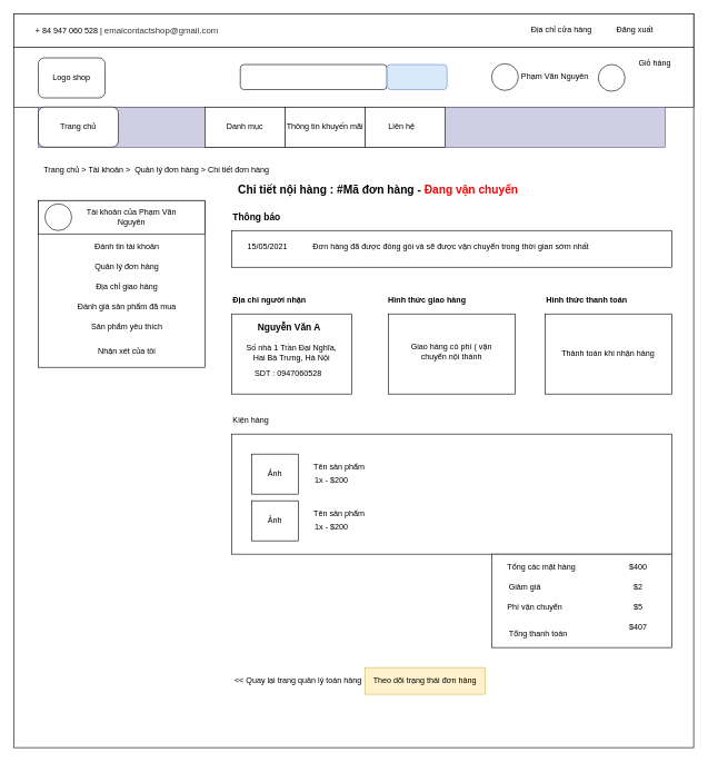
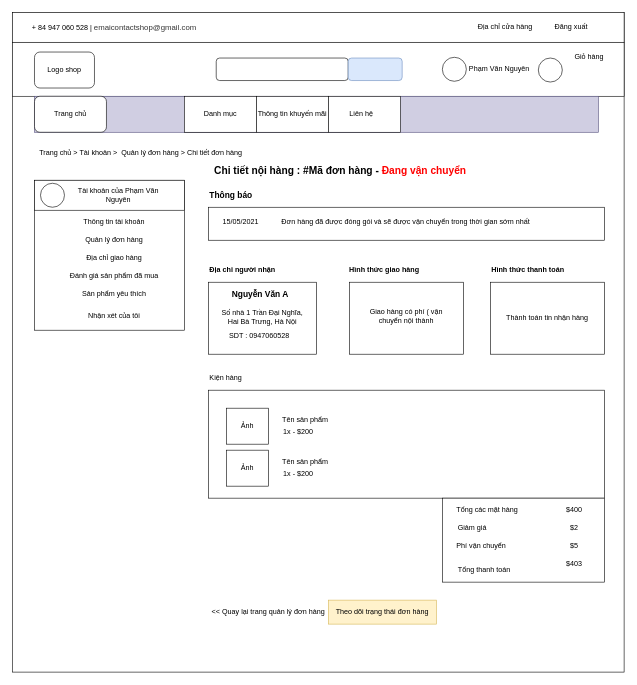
  <mxCell id="0" />
  <mxCell id="1" parent="0" />
  <mxCell id="2" value="" style="rounded=0;whiteSpace=wrap;html=1;" parent="1" vertex="1"><mxGeometry x="20" y="20" width="1020" height="1100" as="geometry" /></mxCell>
  <mxCell id="3" value="" style="rounded=0;whiteSpace=wrap;html=1;" parent="1" vertex="1"><mxGeometry x="20" y="20" width="1020" height="50" as="geometry" /></mxCell>
  <mxCell id="4" value="" style="rounded=0;whiteSpace=wrap;html=1;shadow=0;glass=0;" parent="1" vertex="1"><mxGeometry x="20" y="70" width="1020" height="90" as="geometry" /></mxCell>
  <mxCell id="5" value="+ 84 947 060 528 |&amp;nbsp;&lt;span style=&quot;color: rgb(51 , 51 , 51) ; font-size: 13px ; background-color: rgb(255 , 255 , 255) ; font-family: &amp;#34;poppins&amp;#34; , sans-serif ; text-align: left&quot;&gt;emaicontactshop@gmail.com&lt;/span&gt;" style="text;html=1;strokeColor=none;fillColor=none;align=center;verticalAlign=middle;whiteSpace=wrap;rounded=0;" parent="1" vertex="1"><mxGeometry x="20" y="30" width="340" height="30" as="geometry" /></mxCell>
  <mxCell id="6" value="Địa chỉ cửa hàng" style="text;html=1;align=center;verticalAlign=middle;whiteSpace=wrap;rounded=0;noLabel=0;shadow=0;glass=0;" parent="1" vertex="1"><mxGeometry x="782" y="32.5" width="120" height="25" as="geometry" /></mxCell>
  <mxCell id="7" value="Đăng xuất" style="text;html=1;strokeColor=none;fillColor=none;align=center;verticalAlign=middle;whiteSpace=wrap;rounded=0;" parent="1" vertex="1"><mxGeometry x="917" y="35" width="70" height="20" as="geometry" /></mxCell>
  <mxCell id="8" value="" style="rounded=1;whiteSpace=wrap;html=1;shadow=0;glass=0;" parent="1" vertex="1"><mxGeometry x="57" y="86.25" width="100" height="60" as="geometry" /></mxCell>
  <mxCell id="9" value="" style="rounded=1;whiteSpace=wrap;html=1;shadow=0;glass=0;" parent="1" vertex="1"><mxGeometry x="360" y="96.25" width="220" height="37.5" as="geometry" /></mxCell>
  <mxCell id="10" value="" style="rounded=1;whiteSpace=wrap;html=1;shadow=0;glass=0;fillColor=#dae8fc;strokeColor=#6c8ebf;" parent="1" vertex="1"><mxGeometry x="580" y="96.25" width="90" height="37.5" as="geometry" /></mxCell>
  <mxCell id="11" value="" style="ellipse;whiteSpace=wrap;html=1;aspect=fixed;rounded=0;shadow=0;glass=0;" parent="1" vertex="1"><mxGeometry x="737" y="95" width="40" height="40" as="geometry" /></mxCell>
  <mxCell id="12" value="" style="ellipse;whiteSpace=wrap;html=1;aspect=fixed;rounded=0;shadow=0;glass=0;" parent="1" vertex="1"><mxGeometry x="897" y="96.25" width="40" height="40" as="geometry" /></mxCell>
  <mxCell id="13" value="Phạm Văn Nguyên" style="text;html=1;strokeColor=none;fillColor=none;align=center;verticalAlign=middle;whiteSpace=wrap;rounded=0;shadow=0;glass=0;" parent="1" vertex="1"><mxGeometry x="777" y="105" width="110" height="20" as="geometry" /></mxCell>
  <mxCell id="14" value="Giỏ hàng" style="text;html=1;strokeColor=none;fillColor=none;align=center;verticalAlign=middle;whiteSpace=wrap;rounded=0;shadow=0;glass=0;" parent="1" vertex="1"><mxGeometry x="952" y="85" width="60" height="20" as="geometry" /></mxCell>
  <mxCell id="15" value="Logo shop" style="text;html=1;strokeColor=none;fillColor=none;align=center;verticalAlign=middle;whiteSpace=wrap;rounded=0;shadow=0;glass=0;" parent="1" vertex="1"><mxGeometry x="77" y="106.25" width="60" height="20" as="geometry" /></mxCell>
  <mxCell id="16" value="" style="rounded=0;whiteSpace=wrap;html=1;shadow=0;glass=0;fillColor=#d0cee2;strokeColor=#56517e;" parent="1" vertex="1"><mxGeometry x="57" y="160" width="940" height="60" as="geometry" /></mxCell>
  <mxCell id="17" value="" style="rounded=1;whiteSpace=wrap;html=1;shadow=0;glass=0;" parent="1" vertex="1"><mxGeometry x="57" y="160" width="120" height="60" as="geometry" /></mxCell>
  <mxCell id="18" value="Trang chủ" style="text;html=1;strokeColor=none;fillColor=none;align=center;verticalAlign=middle;whiteSpace=wrap;rounded=0;shadow=0;glass=0;" parent="1" vertex="1"><mxGeometry x="67" y="180" width="100" height="20" as="geometry" /></mxCell>
  <mxCell id="19" value="" style="rounded=0;whiteSpace=wrap;html=1;shadow=0;glass=0;" parent="1" vertex="1"><mxGeometry x="307" y="160" width="120" height="60" as="geometry" /></mxCell>
  <mxCell id="20" value="" style="rounded=0;whiteSpace=wrap;html=1;shadow=0;glass=0;" parent="1" vertex="1"><mxGeometry x="427" y="160" width="120" height="60" as="geometry" /></mxCell>
  <mxCell id="21" value="" style="rounded=0;whiteSpace=wrap;html=1;shadow=0;glass=0;" parent="1" vertex="1"><mxGeometry x="547" y="160" width="120" height="60" as="geometry" /></mxCell>
  <mxCell id="22" value="Danh mục" style="text;html=1;strokeColor=none;fillColor=none;align=center;verticalAlign=middle;whiteSpace=wrap;rounded=0;shadow=0;glass=0;" parent="1" vertex="1"><mxGeometry x="322" y="180" width="90" height="20" as="geometry" /></mxCell>
  <mxCell id="23" value="Thông tin khuyến mãi" style="text;html=1;strokeColor=none;fillColor=none;align=center;verticalAlign=middle;whiteSpace=wrap;rounded=0;shadow=0;glass=0;" parent="1" vertex="1"><mxGeometry x="427" y="180" width="120" height="20" as="geometry" /></mxCell>
  <mxCell id="24" value="Liên hệ" style="text;html=1;strokeColor=none;fillColor=none;align=center;verticalAlign=middle;whiteSpace=wrap;rounded=0;shadow=0;glass=0;" parent="1" vertex="1"><mxGeometry x="557" y="180" width="90" height="20" as="geometry" /></mxCell>
  <mxCell id="25" value="Trang chủ &amp;gt; Tài khoản &amp;gt;&amp;nbsp; Quản lý đơn hàng &amp;gt; Chi tiết đơn hàng&lt;span style=&quot;color: rgba(0 , 0 , 0 , 0) ; font-family: monospace ; font-size: 0px&quot;&gt;%3CmxGraphModel%3E%3Croot%3E%3CmxCell%20id%3D%220%22%2F%3E%3CmxCell%20id%3D%221%22%20parent%3D%220%22%2F%3E%3CmxCell%20id%3D%222%22%20value%3D%22Trang%20ch%E1%BB%A7%20%26amp%3Bgt%3B%20Gi%E1%BB%8F%20h%C3%A0ng%22%20style%3D%22text%3Bhtml%3D1%3BstrokeColor%3Dnone%3BfillColor%3Dnone%3Balign%3Dcenter%3BverticalAlign%3Dmiddle%3BwhiteSpace%3Dwrap%3Brounded%3D0%3B%22%20vertex%3D%221%22%20parent%3D%221%22%3E%3CmxGeometry%20x%3D%22-40%22%20y%3D%22-870%22%20width%3D%22130%22%20height%3D%2230%22%20as%3D%22geometry%22%2F%3E%3C%2FmxCell%3E%3C%2Froot%3E%3C%2FmxGraphM&lt;/span&gt;" style="text;html=1;strokeColor=none;fillColor=none;align=center;verticalAlign=middle;whiteSpace=wrap;rounded=0;" parent="1" vertex="1"><mxGeometry x="62" y="240" width="345" height="30" as="geometry" /></mxCell>
  <mxCell id="26" value="" style="rounded=0;whiteSpace=wrap;html=1;" parent="1" vertex="1"><mxGeometry x="57" y="300" width="250" height="250" as="geometry" /></mxCell>
- <mxCell id="27" value="Đánh tin tài khoản" style="text;html=1;strokeColor=none;fillColor=none;align=center;verticalAlign=middle;whiteSpace=wrap;rounded=0;" parent="1" vertex="1"><mxGeometry x="85" y="360" width="210" height="20" as="geometry" /></mxCell>
+ <mxCell id="27" value="Thông tin tài khoản" style="text;html=1;strokeColor=none;fillColor=none;align=center;verticalAlign=middle;whiteSpace=wrap;rounded=0;" parent="1" vertex="1"><mxGeometry x="85" y="360" width="210" height="20" as="geometry" /></mxCell>
  <mxCell id="28" value="Quản lý đơn hàng" style="text;html=1;strokeColor=none;fillColor=none;align=center;verticalAlign=middle;whiteSpace=wrap;rounded=0;" parent="1" vertex="1"><mxGeometry x="85" y="390" width="210" height="20" as="geometry" /></mxCell>
  <mxCell id="29" value="Địa chỉ giao hàng" style="text;html=1;strokeColor=none;fillColor=none;align=center;verticalAlign=middle;whiteSpace=wrap;rounded=0;" parent="1" vertex="1"><mxGeometry x="85" y="420" width="210" height="20" as="geometry" /></mxCell>
  <mxCell id="30" value="Đánh giá sản phẩm đã mua" style="text;html=1;strokeColor=none;fillColor=none;align=center;verticalAlign=middle;whiteSpace=wrap;rounded=0;" parent="1" vertex="1"><mxGeometry x="85" y="450" width="210" height="20" as="geometry" /></mxCell>
  <mxCell id="31" value="Sản phẩm yêu thích" style="text;html=1;strokeColor=none;fillColor=none;align=center;verticalAlign=middle;whiteSpace=wrap;rounded=0;" parent="1" vertex="1"><mxGeometry x="85" y="480" width="210" height="20" as="geometry" /></mxCell>
  <mxCell id="32" value="Nhận xét của tôi" style="text;html=1;strokeColor=none;fillColor=none;align=center;verticalAlign=middle;whiteSpace=wrap;rounded=0;" parent="1" vertex="1"><mxGeometry x="85" y="516" width="210" height="20" as="geometry" /></mxCell>
  <mxCell id="33" value="" style="rounded=0;whiteSpace=wrap;html=1;" parent="1" vertex="1"><mxGeometry x="57" y="300" width="250" height="50" as="geometry" /></mxCell>
  <mxCell id="34" value="" style="ellipse;whiteSpace=wrap;html=1;aspect=fixed;" parent="1" vertex="1"><mxGeometry x="67" y="305" width="40" height="40" as="geometry" /></mxCell>
  <mxCell id="35" value="Tài khoản của Phạm Văn Nguyên" style="text;html=1;strokeColor=none;fillColor=none;align=center;verticalAlign=middle;whiteSpace=wrap;rounded=0;" parent="1" vertex="1"><mxGeometry x="107" y="315" width="180" height="20" as="geometry" /></mxCell>
  <mxCell id="36" value="" style="rounded=0;whiteSpace=wrap;html=1;" parent="1" vertex="1"><mxGeometry x="347" y="345" width="660" height="55" as="geometry" /></mxCell>
  <mxCell id="37" value="Chi tiết nội hàng : #Mã đơn hàng - &lt;font color=&quot;#ff0000&quot;&gt;Đang vận chuyển&lt;/font&gt;" style="text;html=1;strokeColor=none;fillColor=none;align=center;verticalAlign=middle;whiteSpace=wrap;rounded=0;fontSize=17;fontStyle=1" parent="1" vertex="1"><mxGeometry x="337" y="270" width="460" height="30" as="geometry" /></mxCell>
  <mxCell id="38" value="&lt;b&gt;&lt;font style=&quot;font-size: 14px&quot;&gt;Thông báo&lt;/font&gt;&lt;/b&gt;" style="text;html=1;strokeColor=none;fillColor=none;align=left;verticalAlign=middle;whiteSpace=wrap;rounded=0;" parent="1" vertex="1"><mxGeometry x="347" y="315" width="120" height="20" as="geometry" /></mxCell>
  <mxCell id="39" value="15/05/2021" style="text;html=1;strokeColor=none;fillColor=none;align=left;verticalAlign=middle;whiteSpace=wrap;rounded=0;" parent="1" vertex="1"><mxGeometry x="368.5" y="360" width="77" height="20" as="geometry" /></mxCell>
  <mxCell id="40" value="Đơn hàng đã được đóng gói và sẽ được vận chuyển trong thời gian sớm nhất" style="text;html=1;strokeColor=none;fillColor=none;align=left;verticalAlign=middle;whiteSpace=wrap;rounded=0;" parent="1" vertex="1"><mxGeometry x="467" y="360" width="510" height="20" as="geometry" /></mxCell>
  <mxCell id="41" value="" style="rounded=0;whiteSpace=wrap;html=1;" parent="1" vertex="1"><mxGeometry x="347" y="470" width="180" height="120" as="geometry" /></mxCell>
  <mxCell id="42" value="" style="rounded=0;whiteSpace=wrap;html=1;" parent="1" vertex="1"><mxGeometry x="817" y="470" width="190" height="120" as="geometry" /></mxCell>
  <mxCell id="43" value="" style="rounded=0;whiteSpace=wrap;html=1;" parent="1" vertex="1"><mxGeometry x="582" y="470" width="190" height="120" as="geometry" /></mxCell>
  <mxCell id="44" value="&lt;b&gt;Địa chỉ người nhận&lt;/b&gt;" style="text;html=1;strokeColor=none;fillColor=none;align=left;verticalAlign=middle;whiteSpace=wrap;rounded=0;" parent="1" vertex="1"><mxGeometry x="347" y="440" width="160" height="20" as="geometry" /></mxCell>
  <mxCell id="45" value="&lt;b&gt;Hình thức giao hàng&lt;/b&gt;" style="text;html=1;strokeColor=none;fillColor=none;align=left;verticalAlign=middle;whiteSpace=wrap;rounded=0;" parent="1" vertex="1"><mxGeometry x="580" y="440" width="160" height="20" as="geometry" /></mxCell>
  <mxCell id="46" value="&lt;b&gt;Hình thức thanh toán&lt;/b&gt;" style="text;html=1;strokeColor=none;fillColor=none;align=left;verticalAlign=middle;whiteSpace=wrap;rounded=0;" parent="1" vertex="1"><mxGeometry x="817" y="440" width="160" height="20" as="geometry" /></mxCell>
  <mxCell id="47" value="" style="rounded=0;whiteSpace=wrap;html=1;" parent="1" vertex="1"><mxGeometry x="347" y="650" width="660" height="180" as="geometry" /></mxCell>
  <mxCell id="48" value="Kiện hàng" style="text;html=1;strokeColor=none;fillColor=none;align=left;verticalAlign=middle;whiteSpace=wrap;rounded=0;" parent="1" vertex="1"><mxGeometry x="347" y="620" width="150" height="20" as="geometry" /></mxCell>
  <mxCell id="49" value="" style="rounded=0;whiteSpace=wrap;html=1;" parent="1" vertex="1"><mxGeometry x="737" y="830" width="270" height="140" as="geometry" /></mxCell>
  <mxCell id="50" value="Tổng các mặt hàng" style="text;html=1;strokeColor=none;fillColor=none;align=center;verticalAlign=middle;whiteSpace=wrap;rounded=0;" parent="1" vertex="1"><mxGeometry x="757" y="840" width="110" height="20" as="geometry" /></mxCell>
  <mxCell id="51" value="Giảm giá" style="text;html=1;strokeColor=none;fillColor=none;align=center;verticalAlign=middle;whiteSpace=wrap;rounded=0;" parent="1" vertex="1"><mxGeometry x="757" y="870" width="60" height="20" as="geometry" /></mxCell>
  <mxCell id="52" value="Phí vận chuyển" style="text;html=1;strokeColor=none;fillColor=none;align=center;verticalAlign=middle;whiteSpace=wrap;rounded=0;" parent="1" vertex="1"><mxGeometry x="757" y="900" width="90" height="20" as="geometry" /></mxCell>
  <mxCell id="53" value="Tổng thanh toán" style="text;html=1;strokeColor=none;fillColor=none;align=center;verticalAlign=middle;whiteSpace=wrap;rounded=0;" parent="1" vertex="1"><mxGeometry x="762" y="940" width="90" height="20" as="geometry" /></mxCell>
- <mxCell id="54" value="&amp;lt;&amp;lt; Quay lại trang quản lý toán hàng" style="text;html=1;strokeColor=none;fillColor=none;align=center;verticalAlign=middle;whiteSpace=wrap;rounded=0;" parent="1" vertex="1"><mxGeometry x="347" y="1000" width="200" height="40" as="geometry" /></mxCell>
+ <mxCell id="54" value="&amp;lt;&amp;lt; Quay lại trang quản lý đơn hàng" style="text;html=1;strokeColor=none;fillColor=none;align=center;verticalAlign=middle;whiteSpace=wrap;rounded=0;" parent="1" vertex="1"><mxGeometry x="347" y="1000" width="200" height="40" as="geometry" /></mxCell>
  <mxCell id="55" value="Theo dõi trạng thái đơn hàng" style="text;html=1;strokeColor=#d6b656;fillColor=#fff2cc;align=center;verticalAlign=middle;whiteSpace=wrap;rounded=0;" parent="1" vertex="1"><mxGeometry x="547" y="1000" width="180" height="40" as="geometry" /></mxCell>
  <mxCell id="56" value="&lt;b&gt;&lt;font style=&quot;font-size: 14px&quot;&gt;Nguyễn Văn A&lt;/font&gt;&lt;/b&gt;" style="text;html=1;strokeColor=none;fillColor=none;align=center;verticalAlign=middle;whiteSpace=wrap;rounded=0;" vertex="1" parent="1"><mxGeometry x="360" y="480" width="147" height="20" as="geometry" /></mxCell>
  <mxCell id="57" value="Số nhà 1 Trần Đại Nghĩa, Hai Bà Trưng, Hà Nội" style="text;html=1;strokeColor=none;fillColor=none;align=center;verticalAlign=middle;whiteSpace=wrap;rounded=0;" vertex="1" parent="1"><mxGeometry x="367" y="506" width="140" height="44" as="geometry" /></mxCell>
  <mxCell id="58" value="SDT : 0947060528" style="text;html=1;strokeColor=none;fillColor=none;align=center;verticalAlign=middle;whiteSpace=wrap;rounded=0;" vertex="1" parent="1"><mxGeometry x="367" y="550" width="130" height="20" as="geometry" /></mxCell>
  <mxCell id="59" value="Giao hàng có phí ( vận chuyển nội thành" style="text;html=1;strokeColor=none;fillColor=none;align=center;verticalAlign=middle;whiteSpace=wrap;rounded=0;" vertex="1" parent="1"><mxGeometry x="607" y="509" width="140" height="34" as="geometry" /></mxCell>
- <mxCell id="60" value="Thành toán khi nhận hàng" style="text;html=1;strokeColor=none;fillColor=none;align=center;verticalAlign=middle;whiteSpace=wrap;rounded=0;" vertex="1" parent="1"><mxGeometry x="837" y="509" width="150" height="41" as="geometry" /></mxCell>
+ <mxCell id="60" value="Thành toán tin nhận hàng" style="text;html=1;strokeColor=none;fillColor=none;align=center;verticalAlign=middle;whiteSpace=wrap;rounded=0;" vertex="1" parent="1"><mxGeometry x="837" y="509" width="150" height="41" as="geometry" /></mxCell>
  <mxCell id="61" value="" style="rounded=0;whiteSpace=wrap;html=1;" vertex="1" parent="1"><mxGeometry x="377" y="680" width="70" height="60" as="geometry" /></mxCell>
  <mxCell id="62" value="Ảnh" style="text;html=1;strokeColor=none;fillColor=none;align=center;verticalAlign=middle;whiteSpace=wrap;rounded=0;" vertex="1" parent="1"><mxGeometry x="392" y="700" width="40" height="20" as="geometry" /></mxCell>
  <mxCell id="63" value="Tên sản phẩm" style="text;html=1;strokeColor=none;fillColor=none;align=center;verticalAlign=middle;whiteSpace=wrap;rounded=0;" vertex="1" parent="1"><mxGeometry x="460" y="690" width="97" height="20" as="geometry" /></mxCell>
  <mxCell id="64" value="1x - $200" style="text;html=1;strokeColor=none;fillColor=none;align=center;verticalAlign=middle;whiteSpace=wrap;rounded=0;" vertex="1" parent="1"><mxGeometry x="467" y="710" width="60" height="20" as="geometry" /></mxCell>
  <mxCell id="65" value="" style="rounded=0;whiteSpace=wrap;html=1;" vertex="1" parent="1"><mxGeometry x="377" y="750" width="70" height="60" as="geometry" /></mxCell>
  <mxCell id="66" value="Ảnh" style="text;html=1;strokeColor=none;fillColor=none;align=center;verticalAlign=middle;whiteSpace=wrap;rounded=0;" vertex="1" parent="1"><mxGeometry x="392" y="770" width="40" height="20" as="geometry" /></mxCell>
  <mxCell id="67" value="Tên sản phẩm" style="text;html=1;strokeColor=none;fillColor=none;align=center;verticalAlign=middle;whiteSpace=wrap;rounded=0;" vertex="1" parent="1"><mxGeometry x="460" y="760" width="97" height="20" as="geometry" /></mxCell>
  <mxCell id="68" value="1x - $200" style="text;html=1;strokeColor=none;fillColor=none;align=center;verticalAlign=middle;whiteSpace=wrap;rounded=0;" vertex="1" parent="1"><mxGeometry x="457" y="780" width="80" height="20" as="geometry" /></mxCell>
  <mxCell id="69" value="$400" style="text;html=1;strokeColor=none;fillColor=none;align=center;verticalAlign=middle;whiteSpace=wrap;rounded=0;" vertex="1" parent="1"><mxGeometry x="937" y="840" width="40" height="20" as="geometry" /></mxCell>
  <mxCell id="70" value="$2" style="text;html=1;strokeColor=none;fillColor=none;align=center;verticalAlign=middle;whiteSpace=wrap;rounded=0;" vertex="1" parent="1"><mxGeometry x="937" y="870" width="40" height="20" as="geometry" /></mxCell>
  <mxCell id="71" value="$5" style="text;html=1;strokeColor=none;fillColor=none;align=center;verticalAlign=middle;whiteSpace=wrap;rounded=0;" vertex="1" parent="1"><mxGeometry x="937" y="900" width="40" height="20" as="geometry" /></mxCell>
- <mxCell id="72" value="$407" style="text;html=1;strokeColor=none;fillColor=none;align=center;verticalAlign=middle;whiteSpace=wrap;rounded=0;" vertex="1" parent="1"><mxGeometry x="937" y="930" width="40" height="20" as="geometry" /></mxCell>
+ <mxCell id="72" value="$403" style="text;html=1;strokeColor=none;fillColor=none;align=center;verticalAlign=middle;whiteSpace=wrap;rounded=0;" vertex="1" parent="1"><mxGeometry x="937" y="930" width="40" height="20" as="geometry" /></mxCell>
